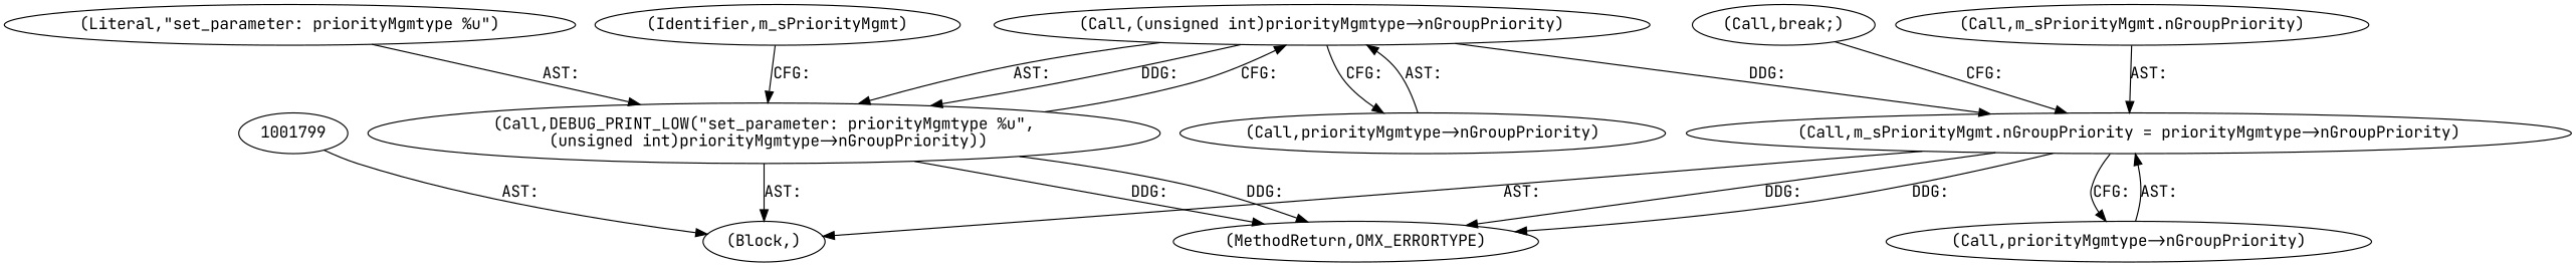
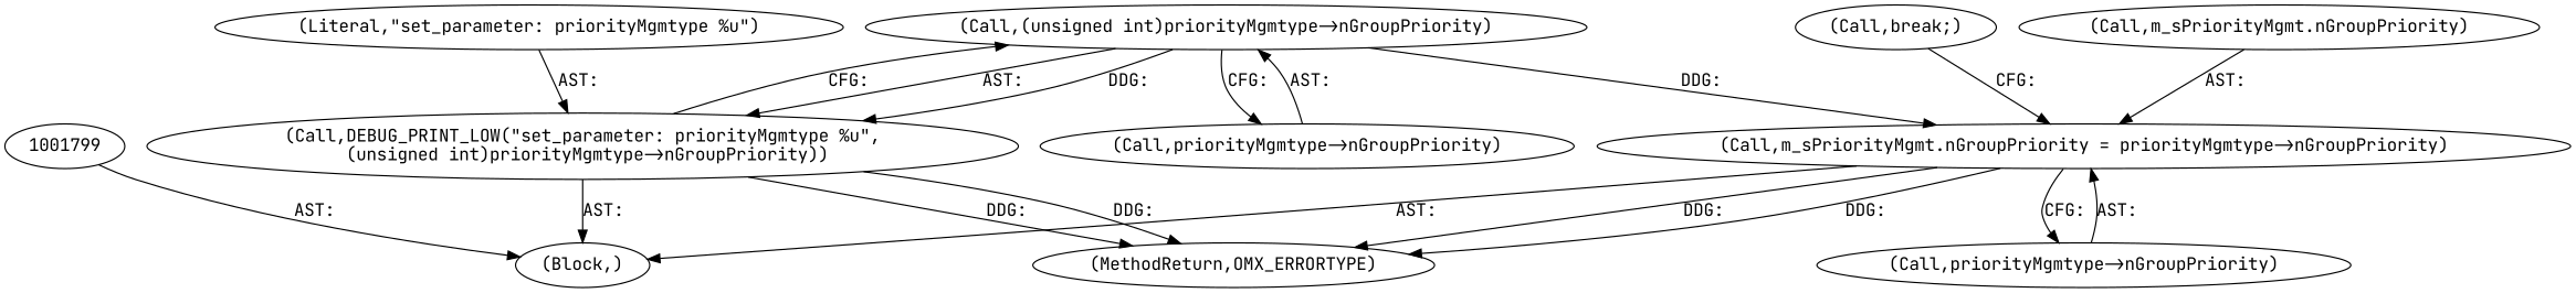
  digraph {
    fontname="JetBrains Mono"
    node [fontname="JetBrains Mono"]
    edge [fontname="JetBrains Mono"]
    n1 [label="(Call,(unsigned int)priorityMgmtype->nGroupPriority)"]
    n2 [label="(Call,DEBUG_PRINT_LOW(\"set_parameter: priorityMgmtype %u\",\n (unsigned int)priorityMgmtype->nGroupPriority))"]
    n3 [label="(Call,m_sPriorityMgmt.nGroupPriority = priorityMgmtype->nGroupPriority)"]
    n4 [label="(Call,priorityMgmtype->nGroupPriority)"]
    n5 [label="(Block,)"]
    n6 [label="(MethodReturn,OMX_ERRORTYPE)"]
    n7 [label="(Call,priorityMgmtype->nGroupPriority)"]
    n8 [label="(Call,break;)"]
    n9 [label="(Literal,\"set_parameter: priorityMgmtype %u\")"]
-   n10 [label="(Identifier,m_sPriorityMgmt)"]
    n11 [label="(Call,m_sPriorityMgmt.nGroupPriority)"]
    1001799
    n1 -> n2 [label="AST: "]
    n1 -> n2 [label="DDG: "]
    n1 -> n3 [label="DDG: "]
    n1 -> n4 [label="CFG: "]
    n2 -> n1 [label="CFG: "]
    n2 -> n5 [label="AST: "]
    n2 -> n6 [label="DDG: "]
    n2 -> n6 [label="DDG: "]
    n3 -> n5 [label="AST: "]
    n3 -> n6 [label="DDG: "]
    n3 -> n6 [label="DDG: "]
    n3 -> n7 [label="CFG: "]
    n4 -> n1 [label="AST: "]
    n7 -> n3 [label="AST: "]
    n8 -> n3 [label="CFG: "]
    n9 -> n2 [label="AST: "]
-   n10 -> n2 [label="CFG: "]
    n11 -> n3 [label="AST: "]
    1001799 -> n5 [label="AST: "]
  }
